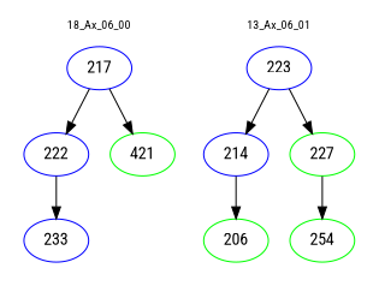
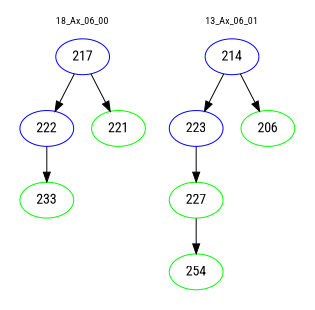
  digraph {
    fontname="Roboto Condensed"
    node [color=green fontname="Roboto Condensed"]
    edge [color=black fontname="Roboto Condensed"]
    n1 [color=blue label=217]
    n2 [color=blue label=222]
-   n3 [label=421]
-   n4 [color=blue label=233]
+   n3 [label=221]
+   n4 [label=233]
    n5 [color=blue label=223]
    n6 [color=blue label=214]
    n7 [label=227]
    n8 [label=254]
    n9 [label=206]
    subgraph cluster_1 {
      color=white
      fontsize=10
      label="18_Ax_06_00"
      n1
      n2
      n3
      n4
    }
    subgraph cluster_2 {
      color=white
      fontsize=10
      label="13_Ax_06_01"
      n5
      n6
      n7
      n8
      n9
    }
    n1 -> n2
    n1 -> n3
    n2 -> n4
-   n5 -> n6
+   n6 -> n5
    n5 -> n7
    n6 -> n9
    n7 -> n8
  }
